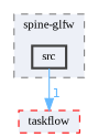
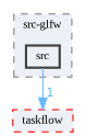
  digraph {
    compound=true
    fontname="Liberation Serif"
    node [fillcolor="#edf0f7" fontname="Liberation Serif" fontsize=10 shape=box]
    n1 [color=grey25 height=0.2 label=src style="filled,bold" width=0.4]
    n2 [color=red height=0.2 label=taskflow style="filled,dashed" width=0.4]
    subgraph cluster_1 {
      bgcolor="#edf0f7"
      fontsize=10
-     label="spine-glfw"
+     label="src-glfw"
      pencolor=grey50
      style="filled,dashed"
      n1
    }
    n1 -> n2 [color=steelblue1 fontcolor=steelblue1 fontname="Liberation Serif" fontsize=10 headlabel=1 labeldistance=1.5 labelfontname=Helvetica labelfontsize=10]
  }
